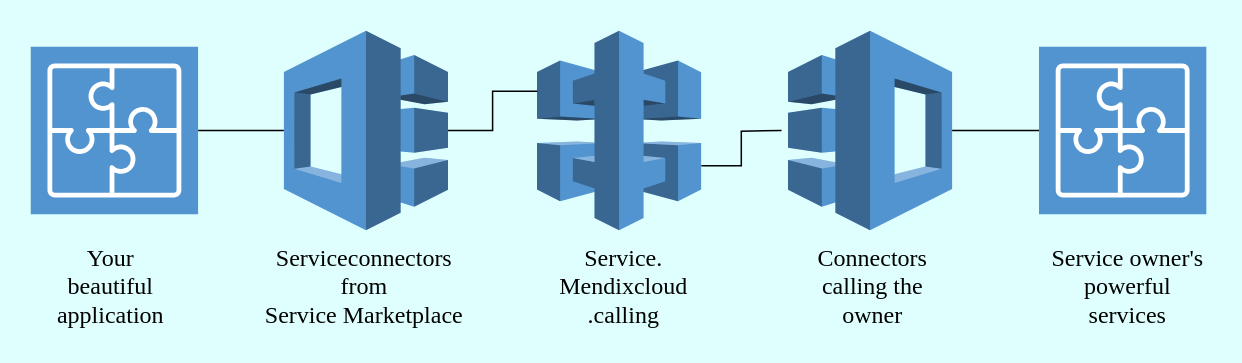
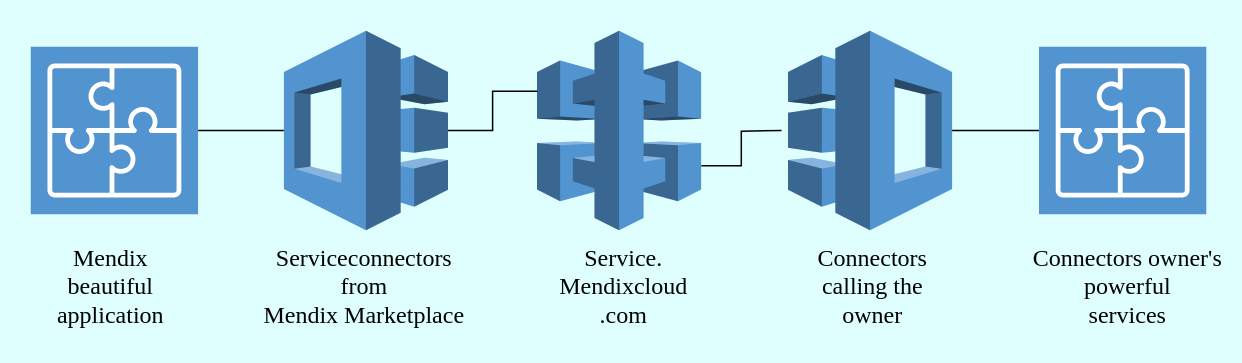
  <mxCell id="0" />
  <mxCell id="1" parent="0" />
  <mxCell id="2" value="" style="group" parent="1" vertex="1" connectable="0"><mxGeometry x="20" y="20" width="783.71" height="133" as="geometry" /></mxCell>
  <mxCell id="3" style="edgeStyle=orthogonalEdgeStyle;rounded=0;orthogonalLoop=1;jettySize=auto;html=1;exitX=1;exitY=0.5;exitDx=0;exitDy=0;exitPerimeter=0;endArrow=none;endFill=0;" parent="2" source="4" target="9" edge="1"><mxGeometry relative="1" as="geometry"><mxPoint x="169" y="66" as="targetPoint" /></mxGeometry></mxCell>
  <mxCell id="4" value="" style="sketch=0;points=[[0,0,0],[0.25,0,0],[0.5,0,0],[0.75,0,0],[1,0,0],[0,1,0],[0.25,1,0],[0.5,1,0],[0.75,1,0],[1,1,0],[0,0.25,0],[0,0.5,0],[0,0.75,0],[1,0.25,0],[1,0.5,0],[1,0.75,0]];outlineConnect=0;fontColor=#232F3E;gradientColor=#5294CF;gradientDirection=north;fillColor=#5294CF;strokeColor=#ffffff;dashed=0;verticalLabelPosition=bottom;verticalAlign=top;align=center;html=1;fontSize=12;fontStyle=0;aspect=fixed;shape=mxgraph.aws4.resourceIcon;resIcon=mxgraph.aws4.application_integration;" parent="2" vertex="1"><mxGeometry y="10.726" width="111.548" height="111.548" as="geometry" /></mxCell>
  <mxCell id="5" style="edgeStyle=orthogonalEdgeStyle;rounded=0;orthogonalLoop=1;jettySize=auto;html=1;endArrow=none;endFill=0;exitX=1.001;exitY=0.677;exitDx=0;exitDy=0;exitPerimeter=0;" parent="2" source="6" edge="1"><mxGeometry relative="1" as="geometry"><mxPoint x="500.545" y="66.5" as="targetPoint" /></mxGeometry></mxCell>
  <mxCell id="6" value="" style="outlineConnect=0;dashed=0;verticalLabelPosition=bottom;verticalAlign=top;align=center;html=1;shape=mxgraph.aws3.api_gateway;fillColor=#5294CF;gradientColor=none;" parent="2" vertex="1"><mxGeometry x="337.51" width="109.405" height="133" as="geometry" /></mxCell>
  <mxCell id="7" value="" style="outlineConnect=0;dashed=0;verticalLabelPosition=bottom;verticalAlign=top;align=center;html=1;shape=mxgraph.aws3.application_discovery_service;fillColor=#5294CF;gradientColor=none;" parent="2" vertex="1"><mxGeometry x="504.835" width="109.405" height="133" as="geometry" /></mxCell>
  <mxCell id="8" style="edgeStyle=orthogonalEdgeStyle;rounded=0;orthogonalLoop=1;jettySize=auto;html=1;endArrow=none;endFill=0;entryX=0.002;entryY=0.303;entryDx=0;entryDy=0;entryPerimeter=0;" parent="2" source="9" target="6" edge="1"><mxGeometry relative="1" as="geometry" /></mxCell>
  <mxCell id="9" value="" style="outlineConnect=0;dashed=0;verticalLabelPosition=bottom;verticalAlign=top;align=center;html=1;shape=mxgraph.aws3.application_discovery_service;fillColor=#5294CF;gradientColor=none;flipH=1;" parent="2" vertex="1"><mxGeometry x="168.755" width="109.405" height="133" as="geometry" /></mxCell>
  <mxCell id="10" value="" style="sketch=0;points=[[0,0,0],[0.25,0,0],[0.5,0,0],[0.75,0,0],[1,0,0],[0,1,0],[0.25,1,0],[0.5,1,0],[0.75,1,0],[1,1,0],[0,0.25,0],[0,0.5,0],[0,0.75,0],[1,0.25,0],[1,0.5,0],[1,0.75,0]];outlineConnect=0;fontColor=#232F3E;gradientColor=#5294CF;gradientDirection=north;fillColor=#5294CF;strokeColor=#ffffff;dashed=0;verticalLabelPosition=bottom;verticalAlign=top;align=center;html=1;fontSize=12;fontStyle=0;aspect=fixed;shape=mxgraph.aws4.resourceIcon;resIcon=mxgraph.aws4.application_integration;" parent="2" vertex="1"><mxGeometry x="672.16" y="10.726" width="111.548" height="111.548" as="geometry" /></mxCell>
  <mxCell id="11" style="edgeStyle=orthogonalEdgeStyle;rounded=0;orthogonalLoop=1;jettySize=auto;html=1;entryX=0;entryY=0.5;entryDx=0;entryDy=0;entryPerimeter=0;endArrow=none;endFill=0;" parent="2" source="7" target="10" edge="1"><mxGeometry relative="1" as="geometry" /></mxCell>
- <mxCell id="12" value="&lt;div style=&quot;font-size: 16px;&quot;&gt;Your&lt;br style=&quot;font-size: 16px;&quot;&gt;beautiful&lt;br style=&quot;font-size: 16px;&quot;&gt;application&lt;/div&gt;" style="text;html=1;align=center;verticalAlign=middle;resizable=0;points=[];autosize=1;strokeColor=none;fillColor=none;fontFamily=Times New Roman;fontSize=16;" parent="1" vertex="1"><mxGeometry x="32" y="159" width="81" height="61" as="geometry" /></mxCell>
- <mxCell id="13" value="Serviceconnectors&lt;br style=&quot;font-size: 16px;&quot;&gt;from &lt;br style=&quot;font-size: 16px;&quot;&gt;Service Marketplace" style="text;html=1;align=center;verticalAlign=middle;resizable=0;points=[];autosize=1;strokeColor=none;fillColor=none;fontFamily=Times New Roman;fontSize=16;" parent="1" vertex="1"><mxGeometry x="170" y="159" width="144" height="61" as="geometry" /></mxCell>
- <mxCell id="14" value="Service.&lt;br style=&quot;font-size: 16px;&quot;&gt;&lt;div style=&quot;font-size: 16px;&quot;&gt;Mendixcloud&lt;/div&gt;&lt;div style=&quot;font-size: 16px;&quot;&gt;.calling&lt;br style=&quot;font-size: 16px;&quot;&gt;&lt;/div&gt;" style="text;html=1;align=center;verticalAlign=middle;resizable=0;points=[];autosize=1;strokeColor=none;fillColor=none;fontFamily=Times New Roman;fontSize=16;" parent="1" vertex="1"><mxGeometry x="367.86" y="159" width="95" height="61" as="geometry" /></mxCell>
+ <mxCell id="12" value="&lt;div style=&quot;font-size: 16px;&quot;&gt;Mendix&lt;br style=&quot;font-size: 16px;&quot;&gt;beautiful&lt;br style=&quot;font-size: 16px;&quot;&gt;application&lt;/div&gt;" style="text;html=1;align=center;verticalAlign=middle;resizable=0;points=[];autosize=1;strokeColor=none;fillColor=none;fontFamily=Times New Roman;fontSize=16;" parent="1" vertex="1"><mxGeometry x="32" y="159" width="81" height="61" as="geometry" /></mxCell>
+ <mxCell id="13" value="Serviceconnectors&lt;br style=&quot;font-size: 16px;&quot;&gt;from &lt;br style=&quot;font-size: 16px;&quot;&gt;Mendix Marketplace" style="text;html=1;align=center;verticalAlign=middle;resizable=0;points=[];autosize=1;strokeColor=none;fillColor=none;fontFamily=Times New Roman;fontSize=16;" parent="1" vertex="1"><mxGeometry x="170" y="159" width="144" height="61" as="geometry" /></mxCell>
+ <mxCell id="14" value="Service.&lt;br style=&quot;font-size: 16px;&quot;&gt;&lt;div style=&quot;font-size: 16px;&quot;&gt;Mendixcloud&lt;/div&gt;&lt;div style=&quot;font-size: 16px;&quot;&gt;.com&lt;br style=&quot;font-size: 16px;&quot;&gt;&lt;/div&gt;" style="text;html=1;align=center;verticalAlign=middle;resizable=0;points=[];autosize=1;strokeColor=none;fillColor=none;fontFamily=Times New Roman;fontSize=16;" parent="1" vertex="1"><mxGeometry x="367.86" y="159" width="95" height="61" as="geometry" /></mxCell>
  <mxCell id="15" value="Connectors&lt;br style=&quot;font-size: 16px;&quot;&gt;&lt;div style=&quot;font-size: 16px;&quot;&gt;calling the&lt;/div&gt;&lt;div style=&quot;font-size: 16px;&quot;&gt;owner&lt;br style=&quot;font-size: 16px;&quot;&gt;&lt;/div&gt;" style="text;html=1;align=center;verticalAlign=middle;resizable=0;points=[];autosize=1;strokeColor=none;fillColor=none;fontFamily=Times New Roman;fontSize=16;" parent="1" vertex="1"><mxGeometry x="539" y="159" width="83" height="61" as="geometry" /></mxCell>
- <mxCell id="16" value="Service owner's&lt;br style=&quot;font-size: 16px;&quot;&gt;&lt;div style=&quot;font-size: 16px;&quot;&gt;powerful&lt;/div&gt;&lt;div style=&quot;font-size: 16px;&quot;&gt;services&lt;br style=&quot;font-size: 16px;&quot;&gt;&lt;/div&gt;" style="text;html=1;align=center;verticalAlign=middle;resizable=0;points=[];autosize=1;strokeColor=none;fillColor=none;fontFamily=Times New Roman;fontSize=16;" parent="1" vertex="1"><mxGeometry x="695" y="159" width="111" height="61" as="geometry" /></mxCell>
+ <mxCell id="16" value="Connectors owner's&lt;br style=&quot;font-size: 16px;&quot;&gt;&lt;div style=&quot;font-size: 16px;&quot;&gt;powerful&lt;/div&gt;&lt;div style=&quot;font-size: 16px;&quot;&gt;services&lt;br style=&quot;font-size: 16px;&quot;&gt;&lt;/div&gt;" style="text;html=1;align=center;verticalAlign=middle;resizable=0;points=[];autosize=1;strokeColor=none;fillColor=none;fontFamily=Times New Roman;fontSize=16;" parent="1" vertex="1"><mxGeometry x="695" y="159" width="111" height="61" as="geometry" /></mxCell>
